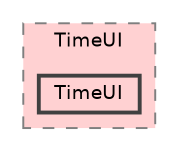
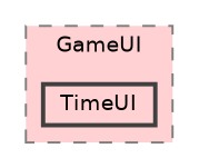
  digraph {
    compound=true
    n1 [color=grey25 fillcolor="#ffd1d2" fontname=Helvetica fontsize=10 height=0.2 label=TimeUI shape=box style="filled,bold" width=0.4]
    subgraph cluster_1 {
      bgcolor="#ffd1d2"
      fontname=Helvetica
      fontsize=10
-     label=TimeUI
+     label=GameUI
      pencolor=grey50
      style="filled,dashed"
      n1
    }
  }
